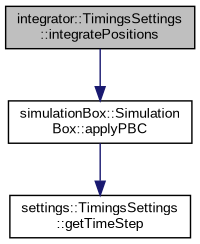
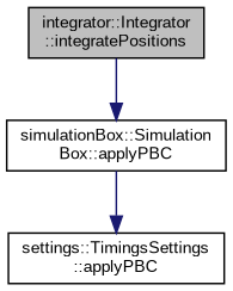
  digraph {
    fontname="Liberation Sans"
    rankdir=TB
    node [color=black fillcolor=white fontname="Liberation Sans" fontsize=10 shape=record style=filled]
    edge [color=midnightblue fontname="Liberation Sans" fontsize=10 labelfontname=Helvetica labelfontsize=10 style=solid]
-   n1 [fillcolor=grey75 fontcolor=black height=0.2 label="integrator::TimingsSettings\l::integratePositions" width=0.4]
+   n1 [fillcolor=grey75 fontcolor=black height=0.2 label="integrator::Integrator\l::integratePositions" width=0.4]
    n2 [height=0.2 label="simulationBox::Simulation\lBox::applyPBC" width=0.4]
-   n3 [height=0.2 label="settings::TimingsSettings\l::getTimeStep" width=0.4]
+   n3 [height=0.2 label="settings::TimingsSettings\l::applyPBC" width=0.4]
    n1 -> n2
    n2 -> n3
  }
